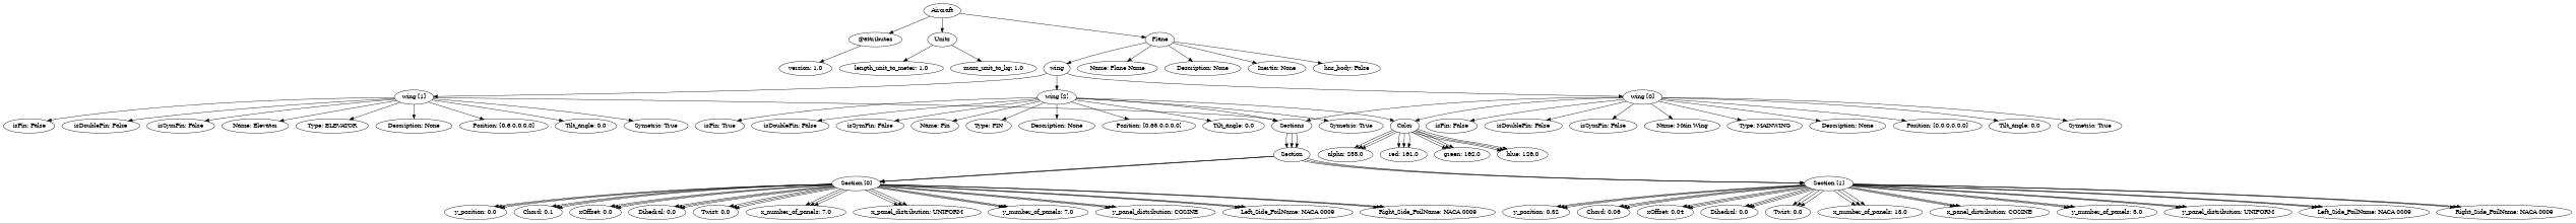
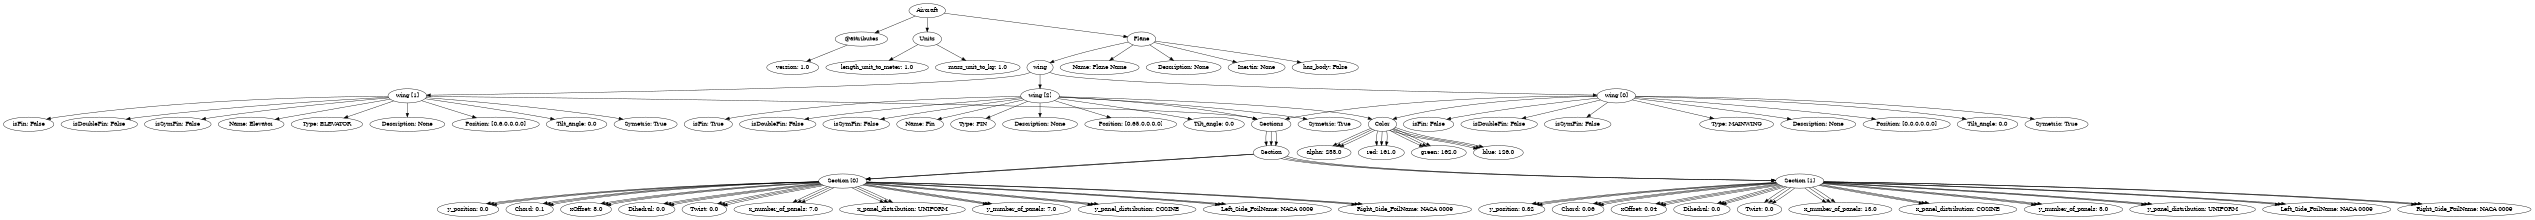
  digraph {
    n1 [height=0.5 label=Aircraft width=1.2818]
    n2 [height=0.5 label="@attributes" width=1.8415]
    n3 [height=0.5 label=Units width=1.011]
    n4 [height=0.5 label=Plane width=1.011]
    n5 [height=0.5 label="version: 1.0" width=1.8234]
    n6 [height=0.5 label="length_unit_to_meter: 1.0" width=3.6108]
    n7 [height=0.5 label="mass_unit_to_kg: 1.0" width=2.9789]
    n8 [height=0.5 label="Name: Plane Name" width=2.7803]
    n9 [height=0.5 label="Description: None" width=2.6359]
    n10 [height=0.5 label="Inertia: None" width=2.004]
    n11 [height=0.5 label="has_body: False" width=2.329]
    n12 [height=0.5 label=wing width=0.92075]
    n13 [height=0.5 label="wing [0]" width=1.354]
    n14 [height=0.5 label="wing [1]" width=1.354]
    n15 [height=0.5 label="wing [2]" width=1.354]
-   n16 [height=0.5 label="Name: Main Wing" width=2.6178]
    n17 [height=0.5 label="Type: MAINWING" width=2.5998]
    n18 [height=0.5 label=Color width=0.99297]
    n19 [height=0.5 label="Description: None" width=2.6359]
    n20 [height=0.5 label="Position: [0.0,0.0,0.0]" width=3.0692]
    n21 [height=0.5 label="Tilt_angle: 0.0" width=2.1304]
    n22 [height=0.5 label="Symetric: True" width=2.2206]
    n23 [height=0.5 label="isFin: False" width=1.7693]
    n24 [height=0.5 label="isDoubleFin: False" width=2.69]
    n25 [height=0.5 label="isSymFin: False" width=2.347]
    n26 [height=0.5 label=Sections width=1.3902]
    n27 [height=0.5 label="Name: Elevator" width=2.3109]
    n28 [height=0.5 label="Type: ELEVATOR" width=2.5095]
    n29 [height=0.5 label="Description: None" width=2.6359]
    n30 [height=0.5 label="Position: [0.6,0.0,0.0]" width=3.0692]
    n31 [height=0.5 label="Tilt_angle: 0.0" width=2.1304]
    n32 [height=0.5 label="Symetric: True" width=2.2206]
    n33 [height=0.5 label="isFin: False" width=1.7693]
    n34 [height=0.5 label="isDoubleFin: False" width=2.69]
    n35 [height=0.5 label="isSymFin: False" width=2.347]
    n36 [height=0.5 label="Name: Fin" width=1.6429]
    n37 [height=0.5 label="Type: FIN" width=1.5707]
    n38 [height=0.5 label="Description: None" width=2.6359]
    n39 [height=0.5 label="Position: [0.65,0.0,0.0]" width=3.2317]
    n40 [height=0.5 label="Tilt_angle: 0.0" width=2.1304]
    n41 [height=0.5 label="Symetric: True" width=2.2206]
    n42 [height=0.5 label="isFin: True" width=1.6971]
    n43 [height=0.5 label="isDoubleFin: False" width=2.69]
    n44 [height=0.5 label="isSymFin: False" width=2.347]
    n45 [height=0.5 label="red: 161.0" width=1.6249]
    n46 [height=0.5 label="green: 162.0" width=1.9318]
    n47 [height=0.5 label="blue: 126.0" width=1.7512]
    n48 [height=0.5 label="alpha: 255.0" width=1.8957]
    n49 [height=0.5 label=Section width=1.2638]
    n50 [height=0.5 label="Section [0]" width=1.6971]
    n51 [height=0.5 label="Section [1]" width=1.6971]
    n52 [height=0.5 label="y_position: 0.0" width=2.1665]
    n53 [height=0.5 label="Chord: 0.1" width=1.661]
-   n54 [height=0.5 label="xOffset: 0.0" width=1.7873]
+   n54 [height=0.5 label="xOffset: 8.0" width=1.7873]
    n55 [height=0.5 label="Dihedral: 0.0" width=1.9859]
    n56 [height=0.5 label="Twist: 0.0" width=1.5707]
    n57 [height=0.5 label="x_number_of_panels: 7.0" width=3.4664]
    n58 [height=0.5 label="x_panel_distribution: UNIFORM" width=4.4232]
    n59 [height=0.5 label="y_number_of_panels: 7.0" width=3.4664]
    n60 [height=0.5 label="y_panel_distribution: COSINE" width=4.1524]
    n61 [height=0.5 label="Left_Side_FoilName: NACA 0009" width=4.5135]
    n62 [height=0.5 label="Right_Side_FoilName: NACA 0009" width=4.694]
    n63 [height=0.5 label="y_position: 0.32" width=2.329]
    n64 [height=0.5 label="Chord: 0.06" width=1.8234]
    n65 [height=0.5 label="xOffset: 0.04" width=1.9498]
    n66 [height=0.5 label="Dihedral: 0.0" width=1.9859]
    n67 [height=0.5 label="Twist: 0.0" width=1.5707]
    n68 [height=0.5 label="x_number_of_panels: 13.0" width=3.6288]
    n69 [height=0.5 label="x_panel_distribution: COSINE" width=4.1524]
    n70 [height=0.5 label="y_number_of_panels: 5.0" width=3.4664]
    n71 [height=0.5 label="y_panel_distribution: UNIFORM" width=4.4232]
    n72 [height=0.5 label="Left_Side_FoilName: NACA 0009" width=4.5135]
    n73 [height=0.5 label="Right_Side_FoilName: NACA 0009" width=4.694]
    n1 -> n2
    n1 -> n3
    n1 -> n4
    n2 -> n5
    n3 -> n6
    n3 -> n7
    n4 -> n8
    n4 -> n9
    n4 -> n10
    n4 -> n11
    n4 -> n12
    n12 -> n13
    n12 -> n14
    n12 -> n15
-   n13 -> n16
    n13 -> n17
    n13 -> n18
    n13 -> n19
    n13 -> n20
    n13 -> n21
    n13 -> n22
    n13 -> n23
    n13 -> n24
    n13 -> n25
    n13 -> n26
    n14 -> n26
    n14 -> n27
    n14 -> n28
    n14 -> n29
    n14 -> n30
    n14 -> n31
    n14 -> n32
    n14 -> n33
    n14 -> n34
    n14 -> n35
    n15 -> n18
    n15 -> n26
    n15 -> n36
    n15 -> n37
    n15 -> n38
    n15 -> n39
    n15 -> n40
    n15 -> n41
    n15 -> n42
    n15 -> n43
    n15 -> n44
    n18 -> n45
    n18 -> n45
    n18 -> n45
    n18 -> n46
    n18 -> n46
    n18 -> n46
    n18 -> n47
    n18 -> n47
    n18 -> n47
    n18 -> n48
    n18 -> n48
    n18 -> n48
    n26 -> n49
    n26 -> n49
    n26 -> n49
    n49 -> n50
    n49 -> n50
    n49 -> n50
    n49 -> n51
    n49 -> n51
    n49 -> n51
    n50 -> n52
    n50 -> n52
    n50 -> n52
    n50 -> n53
    n50 -> n53
    n50 -> n53
    n50 -> n54
    n50 -> n54
    n50 -> n54
    n50 -> n55
    n50 -> n55
    n50 -> n55
    n50 -> n56
    n50 -> n56
    n50 -> n56
    n50 -> n57
    n50 -> n57
    n50 -> n57
    n50 -> n58
    n50 -> n58
    n50 -> n58
    n50 -> n59
    n50 -> n59
    n50 -> n59
    n50 -> n60
    n50 -> n60
    n50 -> n60
    n50 -> n61
    n50 -> n61
    n50 -> n61
    n50 -> n62
    n50 -> n62
    n50 -> n62
    n51 -> n63
    n51 -> n63
    n51 -> n63
    n51 -> n64
    n51 -> n64
    n51 -> n64
    n51 -> n65
    n51 -> n65
    n51 -> n65
    n51 -> n66
    n51 -> n66
    n51 -> n66
    n51 -> n67
    n51 -> n67
    n51 -> n67
    n51 -> n68
    n51 -> n68
    n51 -> n68
    n51 -> n69
    n51 -> n69
    n51 -> n69
    n51 -> n70
    n51 -> n70
    n51 -> n70
    n51 -> n71
    n51 -> n71
    n51 -> n71
    n51 -> n72
    n51 -> n72
    n51 -> n72
    n51 -> n73
    n51 -> n73
    n51 -> n73
  }
